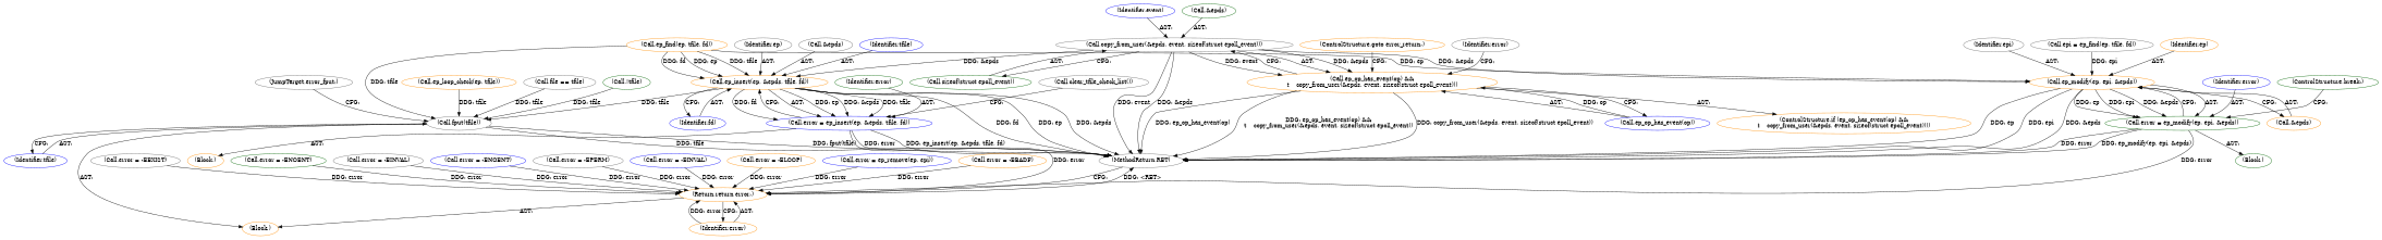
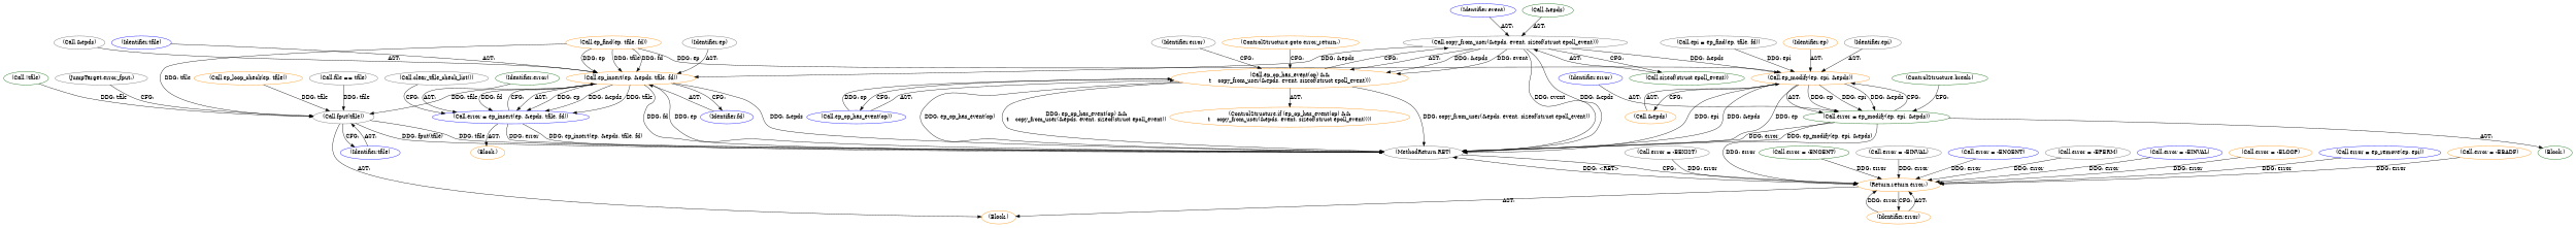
  digraph {
    node [color=darkorange]
    n1 [color=gray40 label="(Call,copy_from_user(&epds, event, sizeof(struct epoll_event)))"]
    n2 [label="(Call,ep_op_has_event(op) &&\n\t    copy_from_user(&epds, event, sizeof(struct epoll_event)))"]
    n3 [label="(Call,ep_insert(ep, &epds, tfile, fd))"]
    n4 [label="(Call,ep_modify(ep, epi, &epds))"]
    n5 [color=gray40 label="(MethodReturn,RET)"]
    n6 [color=darkgreen label="(Call,sizeof(struct epoll_event))"]
    n7 [color=blue label="(Call,ep_op_has_event(op))"]
    n8 [label="(ControlStructure,if (ep_op_has_event(op) &&\n\t    copy_from_user(&epds, event, sizeof(struct epoll_event))))"]
    n9 [color=blue label="(Call,error = ep_insert(ep, &epds, tfile, fd))"]
    n10 [color=gray40 label="(Call,fput(tfile))"]
    n11 [color=blue label="(Identifier,fd)"]
    n12 [color=darkgreen label="(Call,error = ep_modify(ep, epi, &epds))"]
    n13 [label="(Call,&epds)"]
    n14 [label="(Return,return error;)"]
    n15 [label="(Block,)"]
    n16 [label="(Block,)"]
    n17 [color=blue label="(Identifier,tfile)"]
    n18 [label="(Identifier,error)"]
    n19 [color=darkgreen label="(Block,)"]
    n20 [color=gray40 label="(Call,error = -EEXIST)"]
    n21 [label="(Call,ep_find(ep, tfile, fd))"]
    n22 [color=darkgreen label="(Call,error = -ENOENT)"]
    n23 [color=gray40 label="(Call,error = -EINVAL)"]
    n24 [color=blue label="(Call,error = -ENOENT)"]
    n25 [label="(Call,ep_loop_check(ep, tfile))"]
    n26 [label="(ControlStructure,goto error_return;)"]
    n27 [label="(Identifier,ep)"]
    n28 [color=gray40 label="(Identifier,epi)"]
    n29 [color=darkgreen label="(Identifier,error)"]
    n30 [color=gray40 label="(Call,error = -EPERM)"]
    n31 [color=gray40 label="(Call,file == tfile)"]
    n32 [color=blue label="(Call,error = -EINVAL)"]
    n33 [color=darkgreen label="(Call,!tfile)"]
    n34 [color=gray40 label="(Identifier,ep)"]
    n35 [label="(Call,error = -ELOOP)"]
    n36 [color=blue label="(Call,error = ep_remove(ep, epi))"]
    n37 [color=blue label="(Identifier,error)"]
    n38 [color=gray40 label="(Call,&epds)"]
    n39 [color=darkgreen label="(ControlStructure,break;)"]
    n40 [color=blue label="(Identifier,event)"]
    n41 [color=darkgreen label="(Call,&epds)"]
    n42 [color=gray40 label="(Call,clear_tfile_check_list())"]
    n43 [color=gray40 label="(Call,epi = ep_find(ep, tfile, fd))"]
    n44 [color=blue label="(Identifier,tfile)"]
    n45 [label="(Call,error = -EBADF)"]
    n46 [color=gray40 label="(JumpTarget,error_fput:)"]
    n47 [color=gray40 label="(Identifier,error)"]
    n1 -> n2 [label="AST: "]
    n1 -> n2 [label="DDG: &epds"]
    n1 -> n2 [label="DDG: event"]
    n1 -> n3 [label="DDG: &epds"]
    n1 -> n4 [label="DDG: &epds"]
    n1 -> n5 [label="DDG: event"]
    n1 -> n5 [label="DDG: &epds"]
    n1 -> n6 [label="CFG: "]
    n2 -> n1 [label="CFG: "]
    n2 -> n5 [label="DDG: ep_op_has_event(op)"]
    n2 -> n5 [label="DDG: ep_op_has_event(op) &&\n\t    copy_from_user(&epds, event, sizeof(struct epoll_event))"]
    n2 -> n5 [label="DDG: copy_from_user(&epds, event, sizeof(struct epoll_event))"]
    n2 -> n7 [label="CFG: "]
    n2 -> n8 [label="AST: "]
    n3 -> n5 [label="DDG: ep"]
    n3 -> n5 [label="DDG: &epds"]
    n3 -> n5 [label="DDG: fd"]
    n3 -> n9 [label="AST: "]
    n3 -> n9 [label="DDG: ep"]
    n3 -> n9 [label="DDG: &epds"]
    n3 -> n9 [label="DDG: tfile"]
    n3 -> n9 [label="DDG: fd"]
    n3 -> n10 [label="DDG: tfile"]
    n3 -> n11 [label="CFG: "]
    n4 -> n5 [label="DDG: ep"]
    n4 -> n5 [label="DDG: epi"]
    n4 -> n5 [label="DDG: &epds"]
    n4 -> n12 [label="AST: "]
    n4 -> n12 [label="DDG: ep"]
    n4 -> n12 [label="DDG: epi"]
    n4 -> n12 [label="DDG: &epds"]
    n4 -> n13 [label="CFG: "]
    n5 -> n14 [label="CFG: "]
    n6 -> n1 [label="AST: "]
    n7 -> n2 [label="AST: "]
    n7 -> n2 [label="DDG: op"]
    n9 -> n3 [label="CFG: "]
    n9 -> n5 [label="DDG: ep_insert(ep, &epds, tfile, fd)"]
    n9 -> n5 [label="DDG: error"]
-   n9 -> n14 [label="DDG: error"]
    n9 -> n15 [label="AST: "]
    n10 -> n5 [label="DDG: fput(tfile)"]
    n10 -> n5 [label="DDG: tfile"]
    n10 -> n16 [label="AST: "]
    n10 -> n17 [label="CFG: "]
    n11 -> n3 [label="AST: "]
    n12 -> n4 [label="CFG: "]
    n12 -> n5 [label="DDG: error"]
    n12 -> n5 [label="DDG: ep_modify(ep, epi, &epds)"]
    n12 -> n14 [label="DDG: error"]
    n12 -> n19 [label="AST: "]
    n13 -> n4 [label="AST: "]
    n14 -> n5 [label="DDG: <RET>"]
    n14 -> n16 [label="AST: "]
    n14 -> n18 [label="CFG: "]
    n17 -> n10 [label="AST: "]
    n18 -> n14 [label="AST: "]
    n18 -> n14 [label="DDG: error"]
    n20 -> n14 [label="DDG: error"]
    n21 -> n3 [label="DDG: ep"]
    n21 -> n3 [label="DDG: tfile"]
    n21 -> n3 [label="DDG: fd"]
    n21 -> n4 [label="DDG: ep"]
    n21 -> n10 [label="DDG: tfile"]
    n22 -> n14 [label="DDG: error"]
    n23 -> n14 [label="DDG: error"]
    n24 -> n14 [label="DDG: error"]
    n25 -> n10 [label="DDG: tfile"]
    n26 -> n2 [label="CFG: "]
    n27 -> n4 [label="AST: "]
    n28 -> n4 [label="AST: "]
    n29 -> n9 [label="AST: "]
    n30 -> n14 [label="DDG: error"]
    n31 -> n10 [label="DDG: tfile"]
    n32 -> n14 [label="DDG: error"]
    n33 -> n10 [label="DDG: tfile"]
    n34 -> n3 [label="AST: "]
    n35 -> n14 [label="DDG: error"]
    n36 -> n14 [label="DDG: error"]
    n37 -> n12 [label="AST: "]
    n38 -> n3 [label="AST: "]
    n39 -> n12 [label="CFG: "]
    n40 -> n1 [label="AST: "]
    n41 -> n1 [label="AST: "]
    n42 -> n9 [label="CFG: "]
    n43 -> n4 [label="DDG: epi"]
    n44 -> n3 [label="AST: "]
    n45 -> n14 [label="DDG: error"]
    n46 -> n10 [label="CFG: "]
    n47 -> n2 [label="CFG: "]
  }
